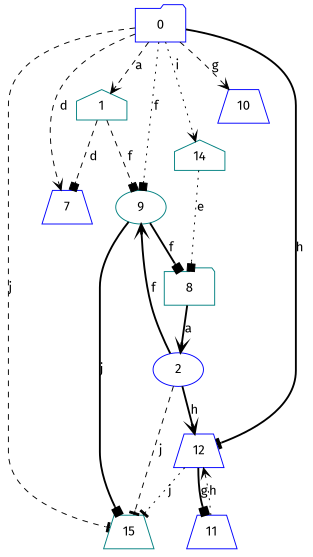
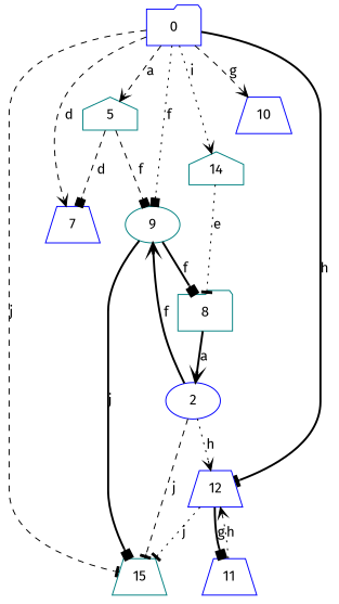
  strict digraph {
    fontname="Fira Sans"
    node [color=blue fontname="Fira Sans" shape=trapezium]
    edge [arrowhead=vee fontname="Fira Sans" style=dashed]
-   1 [color=teal shape=house]
+   1 [color=teal shape=house label=5]
    7
    9 [color=teal shape=ellipse]
    15 [color=teal]
    8 [color=teal shape=folder]
    2 [shape=ellipse]
    12
    11
    0 [shape=folder]
    10
    14 [color=teal shape=house]
    1 -> 7 [arrowhead=box label=d]
    1 -> 9 [arrowhead=box label=f]
    9 -> 15 [arrowhead=box label=j style=bold]
    9 -> 8 [arrowhead=box label=f style=bold]
    8 -> 2 [label=a style=bold]
    2 -> 9 [label=f style=bold]
    2 -> 15 [arrowhead=tee label=j]
-   2 -> 12 [label=h style=bold]
+   2 -> 12 [label=h style=dotted]
    12 -> 15 [arrowhead=tee label=j style=dotted]
    12 -> 11 [arrowhead=box label=g style=bold]
    11 -> 12 [label=h style=dotted]
    0 -> 1 [label=a]
    0 -> 7 [label=d]
    0 -> 9 [arrowhead=box label=f style=dotted]
    0 -> 15 [arrowhead=tee label=j]
    0 -> 12 [arrowhead=tee label=h style=bold]
    0 -> 10 [label=g]
    0 -> 14 [label=i style=dotted]
-   14 -> 8 [arrowhead=box label=e style=dotted]
+   14 -> 8 [arrowhead=tee label=e style=dotted]
  }
